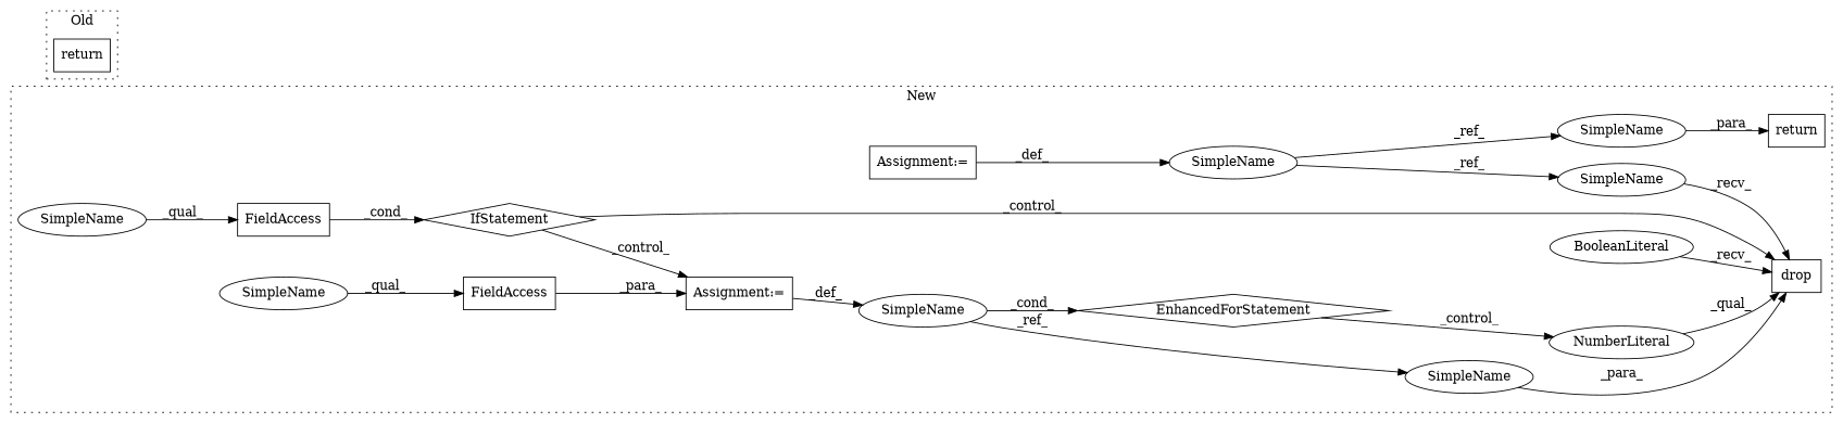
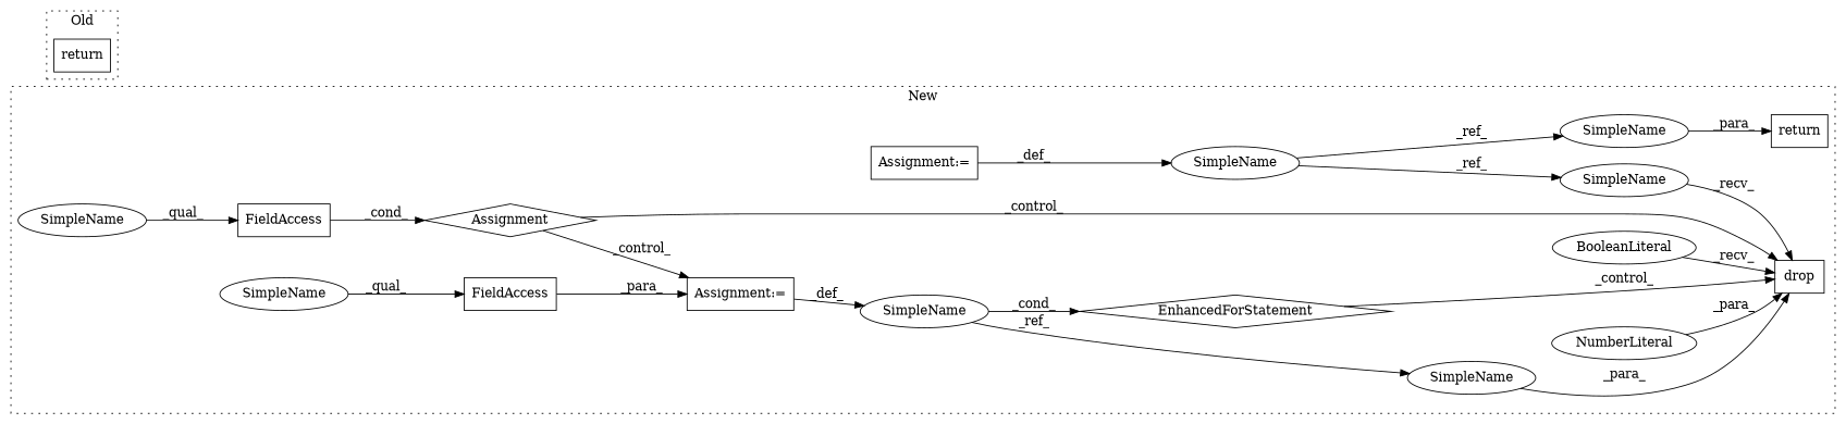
  digraph {
    rankdir=LR
    node [a=42 l=1 s="2165,2250" shape=ellipse]
    n1 [a=32 l="5,1" label=drop s="2264,2279" shape=box]
    n2 [a=34 label=NumberLiteral s=2273]
    n3 [a=7 label="Assignment:=" s=2095 shape=box]
    n4 [a=9 l=4 label=BooleanLiteral s=2275]
    n5 [a=41 l=7 label=return s=2300 shape=box]
    n6 [label=SimpleName s=2094]
    n7 [a=70 l="57,2" label=EnhancedForStatement shape=diamond]
    n8 [a=22 l=19 label=FieldAccess s=2136 shape=box]
    n9 [a=22 l=14 label=FieldAccess s=2236 shape=box]
-   n10 [a=25 l="4,2" label=IfStatement s="2132,2155" shape=diamond]
+   n10 [a=25 l="4,2" label=Assignment s="2132,2155" shape=diamond]
    n11 [l=3 label=SimpleName s=2230]
    n12 [a=7 l="57,2" label="Assignment:=" shape=box]
    n13 [label=SimpleName s=2307]
    n14 [label=SimpleName s=2262]
    n15 [l=3 label=SimpleName s=2269]
    n16 [l=4 label=SimpleName s=2136]
    n17 [l=4 label=SimpleName s=2236]
    n18 [a=41 l=7 label=return s=1717 shape=box]
    subgraph cluster_1 {
      label=New
      style=dotted
      n1
      n2
      n3
      n4
      n5
      n6
      n7
      n8
      n9
      n10
      n11
      n12
      n13
      n14
      n15
      n16
      n17
    }
    subgraph cluster_2 {
      label=Old
      style=dotted
      n18
    }
-   n2 -> n1 [label=_qual_]
+   n2 -> n1 [label=_para_]
    n3 -> n6 [label=_def_]
    n4 -> n1 [label=_recv_]
    n6 -> n13 [label=_ref_]
    n6 -> n14 [label=_ref_]
-   n7 -> n2 [label=_control_]
+   n7 -> n1 [label=_control_]
    n8 -> n10 [label=_cond_]
    n9 -> n12 [label=_para_]
    n10 -> n1 [label=_control_]
    n10 -> n12 [label=_control_]
    n11 -> n7 [label=_cond_]
    n11 -> n15 [label=_ref_]
    n12 -> n11 [label=_def_]
    n13 -> n5 [label=_para_]
    n14 -> n1 [label=_recv_]
    n15 -> n1 [label=_para_]
    n16 -> n8 [label=_qual_]
    n17 -> n9 [label=_qual_]
  }
